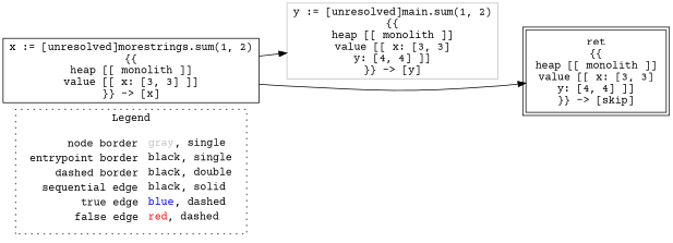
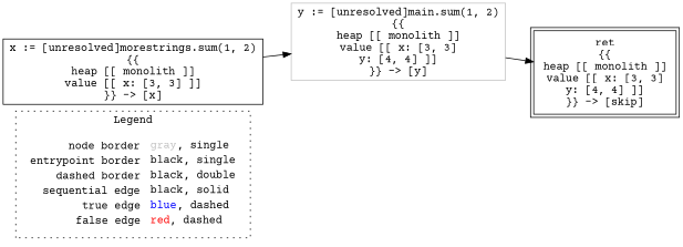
  digraph {
    fontname="Courier Prime"
    rankdir=LR
    node [fontname="Courier Prime" shape=rect color=black]
    edge [color=black fontname="Courier Prime"]
    n1 [label=<<table border="0" cellpadding="2" cellspacing="0" cellborder="0"><tr><td align="right">node border&nbsp;</td><td align="left"><font color="gray">gray</font>, single</td></tr><tr><td align="right">entrypoint border&nbsp;</td><td align="left"><font color="black">black</font>, single</td></tr><tr><td align="right">dashed border&nbsp;</td><td align="left"><font color="black">black</font>, double</td></tr><tr><td align="right">sequential edge&nbsp;</td><td align="left"><font color="black">black</font>, solid</td></tr><tr><td align="right">true edge&nbsp;</td><td align="left"><font color="blue">blue</font>, dashed</td></tr><tr><td align="right">false edge&nbsp;</td><td align="left"><font color="red">red</font>, dashed</td></tr></table>> shape=plaintext color=""]
    n2 [label=<x := [unresolved]morestrings.sum(1, 2)<BR/>{{<BR/>heap [[ monolith ]]<BR/>value [[ x: [3, 3] ]]<BR/>}} -&gt; [x]>]
    n3 [color=gray label=<y := [unresolved]main.sum(1, 2)<BR/>{{<BR/>heap [[ monolith ]]<BR/>value [[ x: [3, 3]<BR/>y: [4, 4] ]]<BR/>}} -&gt; [y]>]
    n4 [label=<ret<BR/>{{<BR/>heap [[ monolith ]]<BR/>value [[ x: [3, 3]<BR/>y: [4, 4] ]]<BR/>}} -&gt; [skip]> peripheries=2]
    subgraph cluster_1 {
      label=Legend
      style=dotted
      n1
    }
    n2 -> n3
-   n2 -> n4
+   n3 -> n4
  }
